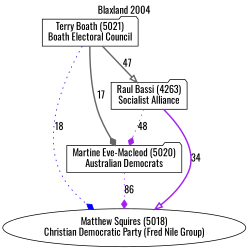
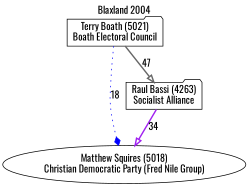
  digraph {
    fontname=Oswald
    label="Blaxland 2004"
    labelloc=t
    mclimit=10
    node [fontname=Oswald shape=folder]
    edge [arrowhead=diamond color=purple fontname=Oswald style=dotted]
    n1 [label="Matthew Squires (5018)\nChristian Democratic Party (Fred Nile Group)" shape=ellipse]
-   n2 [label="Martine Eve-Macleod (5020)\nAustralian Democrats"]
    n3 [label="Raul Bassi (4263)\nSocialist Alliance"]
    n4 [label="Terry Boath (5021)\nBoath Electoral Council"]
-   n2 -> n1 [label=86]
    n3 -> n1 [arrowhead=onormal label=34 style=bold]
-   n3 -> n2 [label=48]
    n4 -> n1 [color=blue label=18]
-   n4 -> n2 [color=gray40 label=17 style=bold]
    n4 -> n3 [arrowhead=onormal color=gray40 label=47 style=bold]
  }
